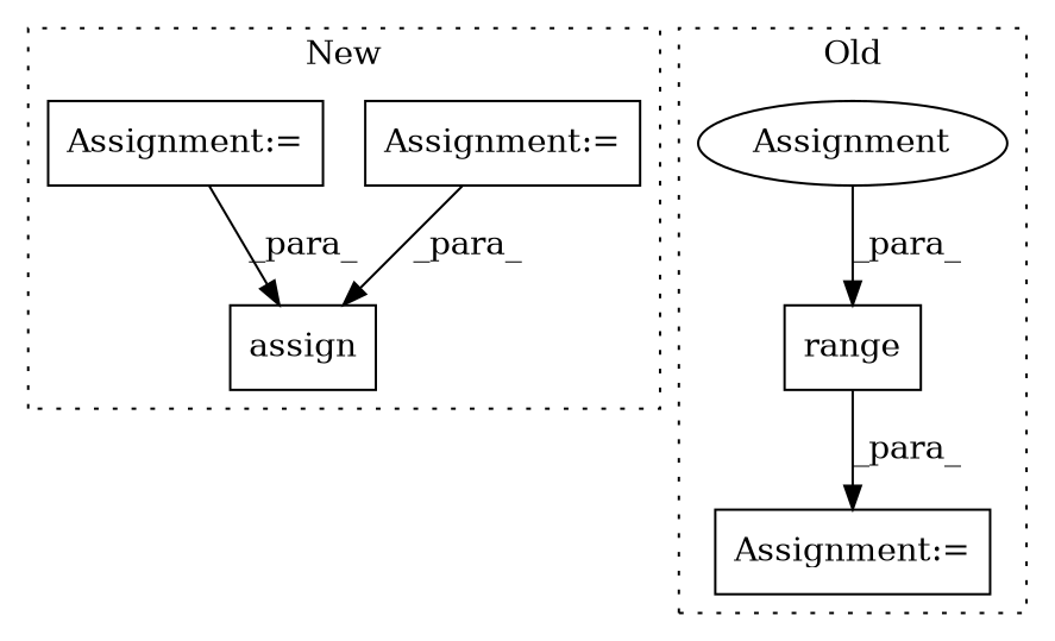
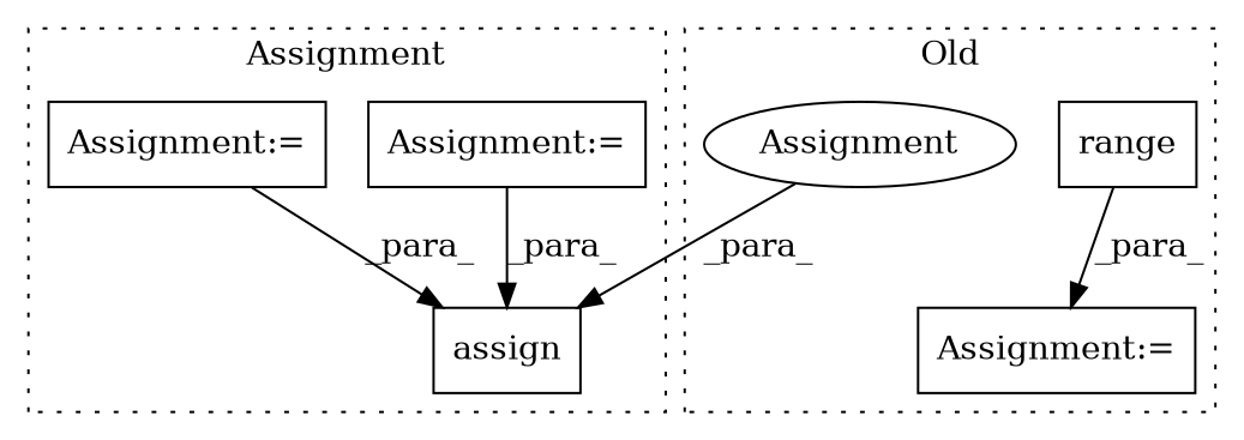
  digraph {
    node [a=7 l=1 shape=box]
    n1 [a=32 l="7,1" label=assign s="599,613"]
    n2 [label="Assignment:=" s=511]
    n3 [label="Assignment:=" s=444]
    n4 [a=32 l="6,1" label=range s="584,591"]
    n5 [l=24 label="Assignment:=" s=577]
    n6 [a=34 label=Assignment s=590 shape=ellipse]
    subgraph cluster_1 {
-     label=New
+     label=Assignment
      style=dotted
      n1
      n2
      n3
    }
    subgraph cluster_2 {
      label=Old
      style=dotted
      n4
      n5
      n6
    }
    n2 -> n1 [label=_para_]
    n3 -> n1 [label=_para_]
    n4 -> n5 [label=_para_]
-   n6 -> n4 [label=_para_]
+   n6 -> n1 [label=_para_]
  }
